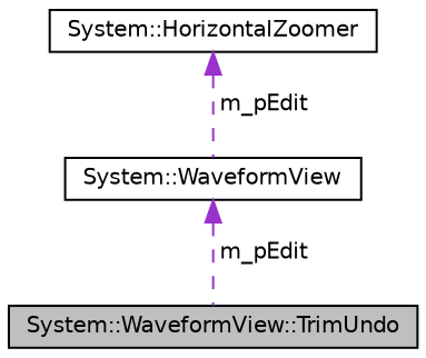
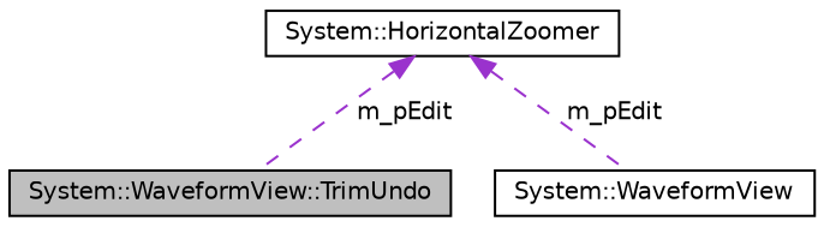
  digraph {
    node [color=black fillcolor=white fontname=Helvetica fontsize=10 shape=record style=filled]
    edge [color=darkorchid3 dir=back fontname=Helvetica fontsize=10 labelfontname=Helvetica labelfontsize=10 style=dashed]
    n1 [fillcolor=grey75 fontcolor=black height=0.2 label="System::WaveformView::TrimUndo" width=0.4]
    n2 [height=0.2 label="System::WaveformView" width=0.4]
    n3 [height=0.2 label="System::HorizontalZoomer" width=0.4]
-   n2 -> n1 [label=" m_pEdit"]
+   n3 -> n1 [label=" m_pEdit"]
    n3 -> n2 [label=" m_pEdit"]
  }
